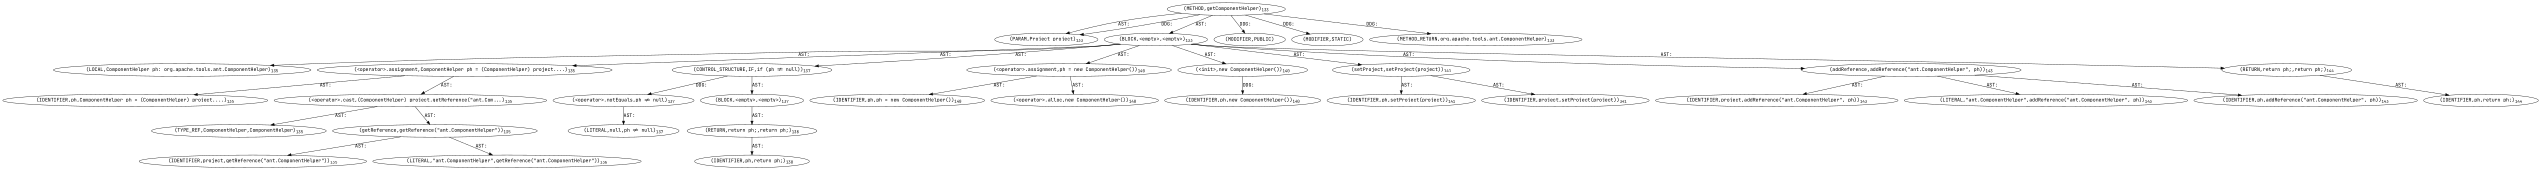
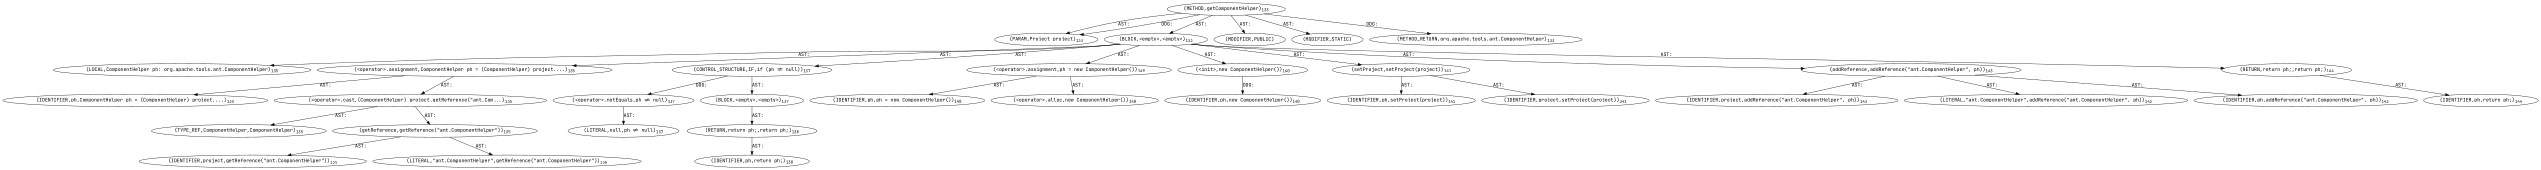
  digraph {
    fontname="JetBrains Mono"
    node [fontname="JetBrains Mono"]
    edge [fontname="JetBrains Mono"]
    n1 [label=<(METHOD,getComponentHelper)<SUB>133</SUB>>]
    n2 [label=<(PARAM,Project project)<SUB>133</SUB>>]
    n3 [label=<(BLOCK,&lt;empty&gt;,&lt;empty&gt;)<SUB>133</SUB>>]
    n4 [label=<(MODIFIER,PUBLIC)>]
    n5 [label=<(MODIFIER,STATIC)>]
    n6 [label=<(METHOD_RETURN,org.apache.tools.ant.ComponentHelper)<SUB>133</SUB>>]
    n7 [label=<(LOCAL,ComponentHelper ph: org.apache.tools.ant.ComponentHelper)<SUB>135</SUB>>]
    n8 [label=<(&lt;operator&gt;.assignment,ComponentHelper ph = (ComponentHelper) project....)<SUB>135</SUB>>]
    n9 [label=<(CONTROL_STRUCTURE,IF,if (ph != null))<SUB>137</SUB>>]
-   n10 [label=<(&lt;operator&gt;.assignment,ph = new ComponentHelper())<SUB>140</SUB>>]
+   n10 [label=<(&lt;operator&gt;.assignment,ph = new ComponentHelper())<SUB>149</SUB>>]
    n11 [label=<(&lt;init&gt;,new ComponentHelper())<SUB>140</SUB>>]
    n12 [label=<(setProject,setProject(project))<SUB>141</SUB>>]
    n13 [label=<(addReference,addReference(&quot;ant.ComponentHelper&quot;, ph))<SUB>143</SUB>>]
    n14 [label=<(RETURN,return ph;,return ph;)<SUB>144</SUB>>]
    n15 [label=<(IDENTIFIER,ph,ComponentHelper ph = (ComponentHelper) project....)<SUB>135</SUB>>]
    n16 [label=<(&lt;operator&gt;.cast,(ComponentHelper) project.getReference(&quot;ant.Com...)<SUB>135</SUB>>]
    n17 [label=<(&lt;operator&gt;.notEquals,ph != null)<SUB>137</SUB>>]
    n18 [label=<(BLOCK,&lt;empty&gt;,&lt;empty&gt;)<SUB>137</SUB>>]
    n19 [label=<(IDENTIFIER,ph,ph = new ComponentHelper())<SUB>140</SUB>>]
    n20 [label=<(&lt;operator&gt;.alloc,new ComponentHelper())<SUB>140</SUB>>]
    n21 [label=<(IDENTIFIER,ph,new ComponentHelper())<SUB>140</SUB>>]
    n22 [label=<(IDENTIFIER,ph,setProject(project))<SUB>141</SUB>>]
    n23 [label=<(IDENTIFIER,project,setProject(project))<SUB>341</SUB>>]
    n24 [label=<(IDENTIFIER,project,addReference(&quot;ant.ComponentHelper&quot;, ph))<SUB>143</SUB>>]
    n25 [label=<(LITERAL,&quot;ant.ComponentHelper&quot;,addReference(&quot;ant.ComponentHelper&quot;, ph))<SUB>143</SUB>>]
    n26 [label=<(IDENTIFIER,ph,addReference(&quot;ant.ComponentHelper&quot;, ph))<SUB>143</SUB>>]
    n27 [label=<(IDENTIFIER,ph,return ph;)<SUB>144</SUB>>]
    n28 [label=<(TYPE_REF,ComponentHelper,ComponentHelper)<SUB>135</SUB>>]
    n29 [label=<(getReference,getReference(&quot;ant.ComponentHelper&quot;))<SUB>135</SUB>>]
    n30 [label=<(IDENTIFIER,project,getReference(&quot;ant.ComponentHelper&quot;))<SUB>135</SUB>>]
    n31 [label=<(LITERAL,&quot;ant.ComponentHelper&quot;,getReference(&quot;ant.ComponentHelper&quot;))<SUB>136</SUB>>]
    n32 [label=<(LITERAL,null,ph != null)<SUB>137</SUB>>]
    n33 [label=<(RETURN,return ph;,return ph;)<SUB>138</SUB>>]
    n34 [label=<(IDENTIFIER,ph,return ph;)<SUB>138</SUB>>]
    n1 -> n2 [label="AST: "]
    n1 -> n2 [label="DDG: "]
    n1 -> n3 [label="AST: "]
-   n1 -> n4 [label="DDG: "]
-   n1 -> n5 [label="DDG: "]
+   n1 -> n4 [label="AST: "]
+   n1 -> n5 [label="AST: "]
    n1 -> n6 [label="DDG: "]
    n3 -> n7 [label="AST: "]
    n3 -> n8 [label="AST: "]
    n3 -> n9 [label="AST: "]
    n3 -> n10 [label="AST: "]
    n3 -> n11 [label="AST: "]
    n3 -> n12 [label="AST: "]
    n3 -> n13 [label="AST: "]
    n3 -> n14 [label="AST: "]
    n8 -> n15 [label="AST: "]
    n8 -> n16 [label="AST: "]
    n9 -> n17 [label="DDG: "]
    n9 -> n18 [label="AST: "]
    n10 -> n19 [label="AST: "]
    n10 -> n20 [label="AST: "]
    n11 -> n21 [label="DDG: "]
    n12 -> n22 [label="AST: "]
    n12 -> n23 [label="AST: "]
    n13 -> n24 [label="AST: "]
    n13 -> n25 [label="AST: "]
    n13 -> n26 [label="AST: "]
    n14 -> n27 [label="AST: "]
    n16 -> n28 [label="AST: "]
    n16 -> n29 [label="AST: "]
    n17 -> n32 [label="AST: "]
    n18 -> n33 [label="AST: "]
    n29 -> n30 [label="AST: "]
    n29 -> n31 [label="AST: "]
    n33 -> n34 [label="AST: "]
  }
